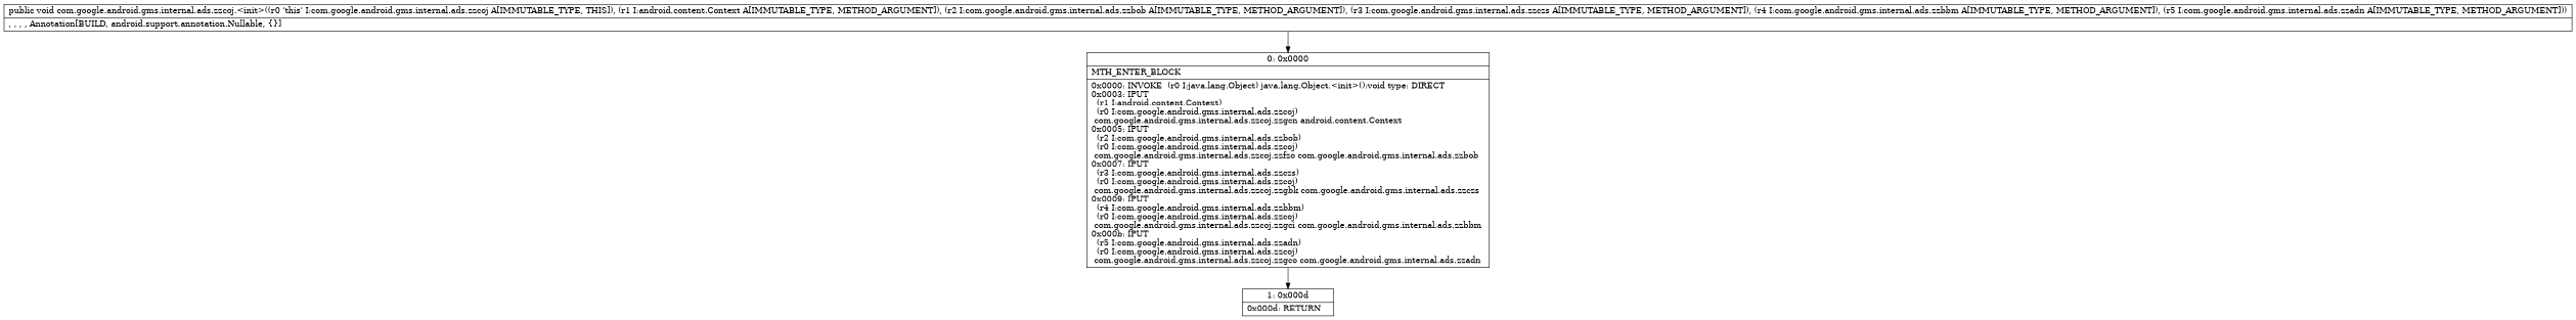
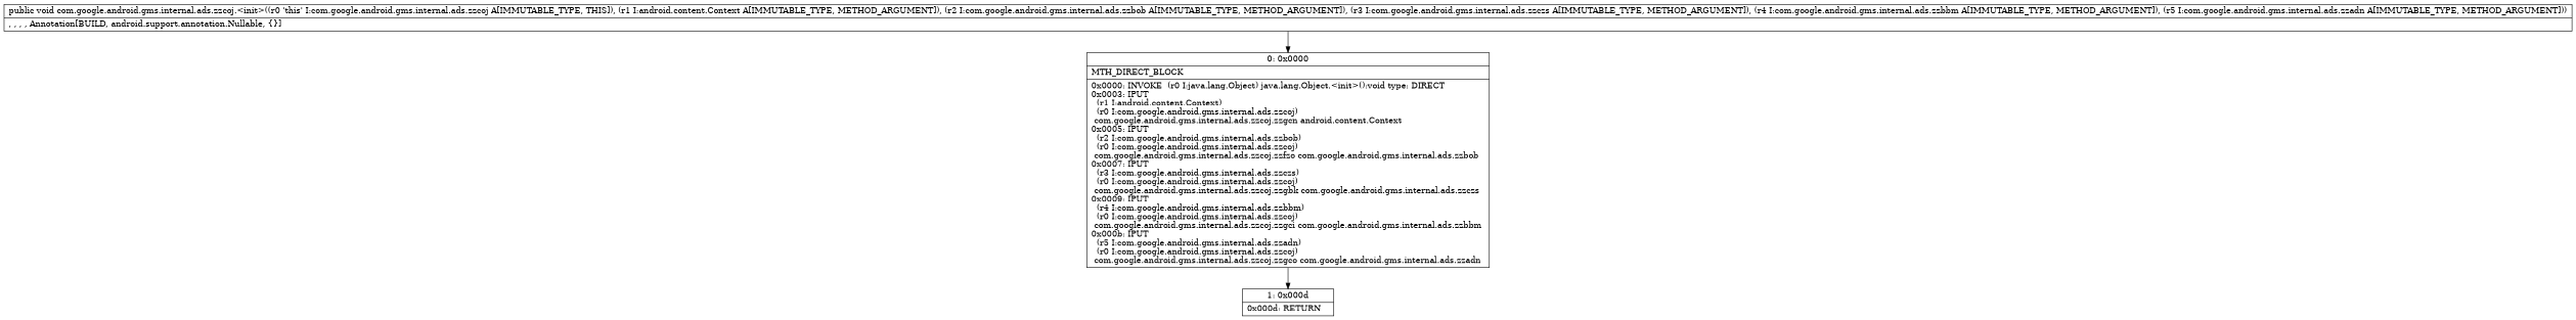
  digraph {
    node [shape=record]
-   n1 [label="{0\:\ 0x0000|MTH_ENTER_BLOCK\l|0x0000: INVOKE  (r0 I:java.lang.Object) java.lang.Object.\<init\>():void type: DIRECT \l0x0003: IPUT  \l  (r1 I:android.content.Context)\l  (r0 I:com.google.android.gms.internal.ads.zzcoj)\l com.google.android.gms.internal.ads.zzcoj.zzgcn android.content.Context \l0x0005: IPUT  \l  (r2 I:com.google.android.gms.internal.ads.zzbob)\l  (r0 I:com.google.android.gms.internal.ads.zzcoj)\l com.google.android.gms.internal.ads.zzcoj.zzfzo com.google.android.gms.internal.ads.zzbob \l0x0007: IPUT  \l  (r3 I:com.google.android.gms.internal.ads.zzczs)\l  (r0 I:com.google.android.gms.internal.ads.zzcoj)\l com.google.android.gms.internal.ads.zzcoj.zzgbk com.google.android.gms.internal.ads.zzczs \l0x0009: IPUT  \l  (r4 I:com.google.android.gms.internal.ads.zzbbm)\l  (r0 I:com.google.android.gms.internal.ads.zzcoj)\l com.google.android.gms.internal.ads.zzcoj.zzgci com.google.android.gms.internal.ads.zzbbm \l0x000b: IPUT  \l  (r5 I:com.google.android.gms.internal.ads.zzadn)\l  (r0 I:com.google.android.gms.internal.ads.zzcoj)\l com.google.android.gms.internal.ads.zzcoj.zzgco com.google.android.gms.internal.ads.zzadn \l}"]
+   n1 [label="{0\:\ 0x0000|MTH_DIRECT_BLOCK\l|0x0000: INVOKE  (r0 I:java.lang.Object) java.lang.Object.\<init\>():void type: DIRECT \l0x0003: IPUT  \l  (r1 I:android.content.Context)\l  (r0 I:com.google.android.gms.internal.ads.zzcoj)\l com.google.android.gms.internal.ads.zzcoj.zzgcn android.content.Context \l0x0005: IPUT  \l  (r2 I:com.google.android.gms.internal.ads.zzbob)\l  (r0 I:com.google.android.gms.internal.ads.zzcoj)\l com.google.android.gms.internal.ads.zzcoj.zzfzo com.google.android.gms.internal.ads.zzbob \l0x0007: IPUT  \l  (r3 I:com.google.android.gms.internal.ads.zzczs)\l  (r0 I:com.google.android.gms.internal.ads.zzcoj)\l com.google.android.gms.internal.ads.zzcoj.zzgbk com.google.android.gms.internal.ads.zzczs \l0x0009: IPUT  \l  (r4 I:com.google.android.gms.internal.ads.zzbbm)\l  (r0 I:com.google.android.gms.internal.ads.zzcoj)\l com.google.android.gms.internal.ads.zzcoj.zzgci com.google.android.gms.internal.ads.zzbbm \l0x000b: IPUT  \l  (r5 I:com.google.android.gms.internal.ads.zzadn)\l  (r0 I:com.google.android.gms.internal.ads.zzcoj)\l com.google.android.gms.internal.ads.zzcoj.zzgco com.google.android.gms.internal.ads.zzadn \l}"]
    n2 [label="{1\:\ 0x000d|0x000d: RETURN   \l}"]
    n3 [label="{public void com.google.android.gms.internal.ads.zzcoj.\<init\>((r0 'this' I:com.google.android.gms.internal.ads.zzcoj A[IMMUTABLE_TYPE, THIS]), (r1 I:android.content.Context A[IMMUTABLE_TYPE, METHOD_ARGUMENT]), (r2 I:com.google.android.gms.internal.ads.zzbob A[IMMUTABLE_TYPE, METHOD_ARGUMENT]), (r3 I:com.google.android.gms.internal.ads.zzczs A[IMMUTABLE_TYPE, METHOD_ARGUMENT]), (r4 I:com.google.android.gms.internal.ads.zzbbm A[IMMUTABLE_TYPE, METHOD_ARGUMENT]), (r5 I:com.google.android.gms.internal.ads.zzadn A[IMMUTABLE_TYPE, METHOD_ARGUMENT]))  | , , , , Annotation[BUILD, android.support.annotation.Nullable, \{\}]\l}"]
    n1 -> n2
    n3 -> n1
  }
